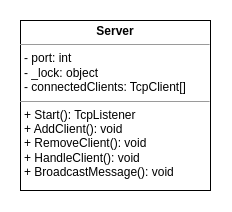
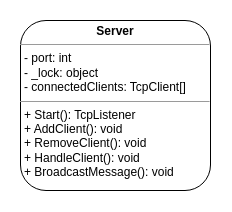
  <mxCell id="0" />
  <mxCell id="1" parent="0" />
- <mxCell id="2" value="&lt;p style=&quot;margin:0px;margin-top:4px;text-align:center;&quot;&gt;&lt;b&gt;Server&lt;/b&gt;&lt;/p&gt;&lt;hr size=&quot;1&quot;&gt;&lt;p style=&quot;margin:0px;margin-left:4px;&quot;&gt;- port: int&lt;/p&gt;&lt;p style=&quot;margin:0px;margin-left:4px;&quot;&gt;- _lock: object&lt;/p&gt;&lt;p style=&quot;margin:0px;margin-left:4px;&quot;&gt;- connectedClients: TcpClient[]&lt;/p&gt;&lt;hr size=&quot;1&quot;&gt;&lt;p style=&quot;margin:0px;margin-left:4px;&quot;&gt;+ Start(): TcpListener&lt;/p&gt;&lt;p style=&quot;margin:0px;margin-left:4px;&quot;&gt;+ AddClient(): void&lt;/p&gt;&lt;p style=&quot;margin:0px;margin-left:4px;&quot;&gt;+ RemoveClient(): void&lt;/p&gt;&lt;p style=&quot;margin:0px;margin-left:4px;&quot;&gt;+ HandleClient(): void&lt;/p&gt;&lt;p style=&quot;margin:0px;margin-left:4px;&quot;&gt;+ BroadcastMessage(): void&lt;/p&gt;" style="verticalAlign=top;align=left;overflow=fill;fontSize=12;fontFamily=Helvetica;html=1;" vertex="1" parent="1"><mxGeometry x="20" y="20" width="190" height="170" as="geometry" /></mxCell>
+ <mxCell id="2" value="&lt;p style=&quot;margin:0px;margin-top:4px;text-align:center;&quot;&gt;&lt;b&gt;Server&lt;/b&gt;&lt;/p&gt;&lt;hr size=&quot;1&quot;&gt;&lt;p style=&quot;margin:0px;margin-left:4px;&quot;&gt;- port: int&lt;/p&gt;&lt;p style=&quot;margin:0px;margin-left:4px;&quot;&gt;- _lock: object&lt;/p&gt;&lt;p style=&quot;margin:0px;margin-left:4px;&quot;&gt;- connectedClients: TcpClient[]&lt;/p&gt;&lt;hr size=&quot;1&quot;&gt;&lt;p style=&quot;margin:0px;margin-left:4px;&quot;&gt;+ Start(): TcpListener&lt;/p&gt;&lt;p style=&quot;margin:0px;margin-left:4px;&quot;&gt;+ AddClient(): void&lt;/p&gt;&lt;p style=&quot;margin:0px;margin-left:4px;&quot;&gt;+ RemoveClient(): void&lt;/p&gt;&lt;p style=&quot;margin:0px;margin-left:4px;&quot;&gt;+ HandleClient(): void&lt;/p&gt;&lt;p style=&quot;margin:0px;margin-left:4px;&quot;&gt;+ BroadcastMessage(): void&lt;/p&gt;" style="verticalAlign=top;align=left;overflow=fill;fontSize=12;fontFamily=Helvetica;html=1;rounded=1;" vertex="1" parent="1"><mxGeometry x="20" y="20" width="190" height="170" as="geometry" /></mxCell>
